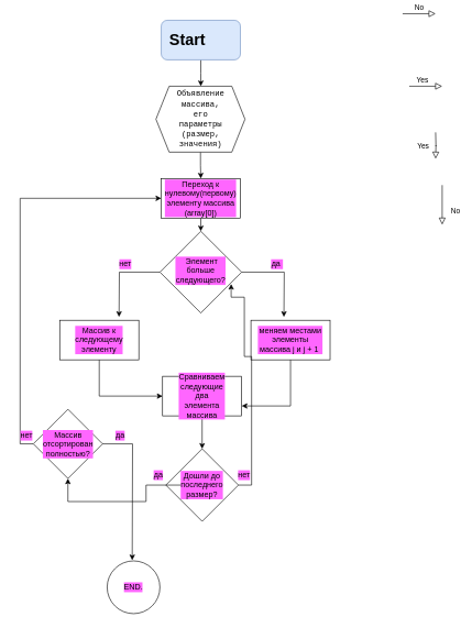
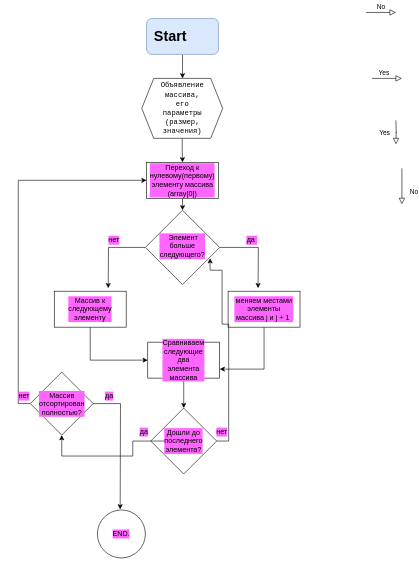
  <mxCell id="0" />
  <mxCell id="1" parent="0" />
  <mxCell id="2" value="Yes" style="rounded=0;html=1;jettySize=auto;orthogonalLoop=1;fontSize=11;endArrow=block;endFill=0;endSize=8;strokeWidth=1;shadow=0;labelBackgroundColor=none;edgeStyle=orthogonalEdgeStyle;" parent="1" edge="1"><mxGeometry y="20" relative="1" as="geometry"><mxPoint as="offset" /><mxPoint x="660" y="200" as="sourcePoint" /><mxPoint x="660" y="240" as="targetPoint" /></mxGeometry></mxCell>
  <mxCell id="3" value="No" style="edgeStyle=orthogonalEdgeStyle;rounded=0;html=1;jettySize=auto;orthogonalLoop=1;fontSize=11;endArrow=block;endFill=0;endSize=8;strokeWidth=1;shadow=0;labelBackgroundColor=none;" parent="1" edge="1"><mxGeometry y="10" relative="1" as="geometry"><mxPoint as="offset" /><mxPoint x="610" y="20" as="sourcePoint" /><mxPoint x="660" y="20" as="targetPoint" /></mxGeometry></mxCell>
  <mxCell id="4" value="No" style="rounded=0;html=1;jettySize=auto;orthogonalLoop=1;fontSize=11;endArrow=block;endFill=0;endSize=8;strokeWidth=1;shadow=0;labelBackgroundColor=none;edgeStyle=orthogonalEdgeStyle;" parent="1" edge="1"><mxGeometry x="0.333" y="20" relative="1" as="geometry"><mxPoint as="offset" /><mxPoint x="670" y="280" as="sourcePoint" /><mxPoint x="670" y="340" as="targetPoint" /></mxGeometry></mxCell>
  <mxCell id="5" value="Yes" style="edgeStyle=orthogonalEdgeStyle;rounded=0;html=1;jettySize=auto;orthogonalLoop=1;fontSize=11;endArrow=block;endFill=0;endSize=8;strokeWidth=1;shadow=0;labelBackgroundColor=none;" parent="1" edge="1"><mxGeometry x="-0.2" y="10" relative="1" as="geometry"><mxPoint as="offset" /><mxPoint x="620" y="130" as="sourcePoint" /><mxPoint x="670" y="130" as="targetPoint" /></mxGeometry></mxCell>
  <mxCell id="6" style="edgeStyle=orthogonalEdgeStyle;rounded=0;orthogonalLoop=1;jettySize=auto;html=1;exitX=0.5;exitY=1;exitDx=0;exitDy=0;fontFamily=Helvetica;" edge="1" parent="1" source="7"><mxGeometry relative="1" as="geometry"><mxPoint x="304" y="130" as="targetPoint" /></mxGeometry></mxCell>
  <mxCell id="7" value="" style="rounded=1;whiteSpace=wrap;html=1;fillColor=#dae8fc;strokeColor=#6c8ebf;fontFamily=Comic Sans MS;" vertex="1" parent="1"><mxGeometry x="244" y="30" width="120" height="60" as="geometry" /></mxCell>
  <mxCell id="8" value="&lt;h1&gt;Start&lt;/h1&gt;" style="text;html=1;strokeColor=none;fillColor=none;align=center;verticalAlign=middle;whiteSpace=wrap;rounded=0;fontFamily=Helvetica;" vertex="1" parent="1"><mxGeometry x="264" y="50" width="40" height="20" as="geometry" /></mxCell>
  <mxCell id="9" style="edgeStyle=orthogonalEdgeStyle;rounded=0;orthogonalLoop=1;jettySize=auto;html=1;exitX=0.5;exitY=1;exitDx=0;exitDy=0;entryX=0.5;entryY=0;entryDx=0;entryDy=0;fontFamily=Helvetica;" edge="1" parent="1" source="10" target="14"><mxGeometry relative="1" as="geometry" /></mxCell>
  <mxCell id="10" value="" style="shape=hexagon;perimeter=hexagonPerimeter2;whiteSpace=wrap;html=1;fixedSize=1;fontFamily=Comic Sans MS;labelBackgroundColor=#FFCCFF;" vertex="1" parent="1"><mxGeometry x="236" y="130" width="135" height="100" as="geometry" /></mxCell>
  <mxCell id="11" style="edgeStyle=orthogonalEdgeStyle;rounded=0;orthogonalLoop=1;jettySize=auto;html=1;exitX=0.5;exitY=1;exitDx=0;exitDy=0;fontFamily=Comic Sans MS;" edge="1" parent="1" source="8" target="8"><mxGeometry relative="1" as="geometry" /></mxCell>
  <mxCell id="12" value="&lt;font face=&quot;Courier New&quot;&gt;Объявление массива, его параметры (размер, значения)&lt;/font&gt;" style="text;html=1;strokeColor=none;fillColor=none;align=center;verticalAlign=middle;whiteSpace=wrap;rounded=0;fontFamily=Comic Sans MS;" vertex="1" parent="1"><mxGeometry x="284" y="170" width="40" height="20" as="geometry" /></mxCell>
  <mxCell id="13" style="edgeStyle=orthogonalEdgeStyle;rounded=0;orthogonalLoop=1;jettySize=auto;html=1;exitX=0.5;exitY=1;exitDx=0;exitDy=0;entryX=0.5;entryY=0;entryDx=0;entryDy=0;fontFamily=Helvetica;" edge="1" parent="1" source="14" target="18"><mxGeometry relative="1" as="geometry" /></mxCell>
  <mxCell id="14" value="" style="rounded=0;whiteSpace=wrap;html=1;labelBackgroundColor=#FF66FF;fontFamily=Helvetica;" vertex="1" parent="1"><mxGeometry x="244" y="270" width="120" height="60" as="geometry" /></mxCell>
  <mxCell id="15" value="Переход к нулевому(первому) элементу массива (array[0])" style="text;html=1;strokeColor=none;fillColor=none;align=center;verticalAlign=middle;whiteSpace=wrap;rounded=0;labelBackgroundColor=#FF66FF;fontFamily=Helvetica;" vertex="1" parent="1"><mxGeometry x="284" y="290" width="40" height="20" as="geometry" /></mxCell>
  <mxCell id="16" style="edgeStyle=orthogonalEdgeStyle;rounded=0;orthogonalLoop=1;jettySize=auto;html=1;exitX=1;exitY=0.5;exitDx=0;exitDy=0;fontFamily=Helvetica;" edge="1" parent="1" source="18"><mxGeometry relative="1" as="geometry"><mxPoint x="430" y="480" as="targetPoint" /></mxGeometry></mxCell>
  <mxCell id="17" style="edgeStyle=orthogonalEdgeStyle;rounded=0;orthogonalLoop=1;jettySize=auto;html=1;exitX=0;exitY=0.5;exitDx=0;exitDy=0;fontFamily=Helvetica;" edge="1" parent="1" source="18"><mxGeometry relative="1" as="geometry"><mxPoint x="180" y="480" as="targetPoint" /></mxGeometry></mxCell>
  <mxCell id="18" value="" style="rhombus;whiteSpace=wrap;html=1;labelBackgroundColor=#FF66FF;fontFamily=Helvetica;" vertex="1" parent="1"><mxGeometry x="242" y="350" width="124" height="124" as="geometry" /></mxCell>
  <mxCell id="19" value="&amp;nbsp;Элемент больше следующего?" style="text;html=1;strokeColor=none;fillColor=none;align=center;verticalAlign=middle;whiteSpace=wrap;rounded=0;labelBackgroundColor=#FF66FF;fontFamily=Helvetica;" vertex="1" parent="1"><mxGeometry x="284" y="400" width="40" height="20" as="geometry" /></mxCell>
  <mxCell id="20" value="да&amp;nbsp;" style="text;html=1;strokeColor=none;fillColor=none;align=center;verticalAlign=middle;whiteSpace=wrap;rounded=0;labelBackgroundColor=#FF66FF;fontFamily=Helvetica;" vertex="1" parent="1"><mxGeometry x="400" y="390" width="40" height="20" as="geometry" /></mxCell>
  <mxCell id="21" value="нет" style="text;html=1;strokeColor=none;fillColor=none;align=center;verticalAlign=middle;whiteSpace=wrap;rounded=0;labelBackgroundColor=#FF66FF;fontFamily=Helvetica;" vertex="1" parent="1"><mxGeometry x="170" y="390" width="40" height="20" as="geometry" /></mxCell>
  <mxCell id="22" style="edgeStyle=orthogonalEdgeStyle;rounded=0;orthogonalLoop=1;jettySize=auto;html=1;exitX=0.5;exitY=1;exitDx=0;exitDy=0;entryX=0;entryY=0.5;entryDx=0;entryDy=0;fontFamily=Helvetica;" edge="1" parent="1" source="23" target="29"><mxGeometry relative="1" as="geometry" /></mxCell>
  <mxCell id="23" value="" style="rounded=0;whiteSpace=wrap;html=1;labelBackgroundColor=#FF66FF;fontFamily=Helvetica;" vertex="1" parent="1"><mxGeometry x="90" y="485" width="120" height="60" as="geometry" /></mxCell>
  <mxCell id="24" value="Массив к следующему элементу" style="text;html=1;strokeColor=none;fillColor=none;align=center;verticalAlign=middle;whiteSpace=wrap;rounded=0;labelBackgroundColor=#FF66FF;fontFamily=Helvetica;" vertex="1" parent="1"><mxGeometry x="130" y="505" width="40" height="20" as="geometry" /></mxCell>
  <mxCell id="25" style="edgeStyle=orthogonalEdgeStyle;rounded=0;orthogonalLoop=1;jettySize=auto;html=1;exitX=0.5;exitY=1;exitDx=0;exitDy=0;entryX=1;entryY=0.75;entryDx=0;entryDy=0;fontFamily=Helvetica;" edge="1" parent="1" source="26" target="29"><mxGeometry relative="1" as="geometry" /></mxCell>
  <mxCell id="26" value="" style="rounded=0;whiteSpace=wrap;html=1;labelBackgroundColor=#FF66FF;fontFamily=Helvetica;" vertex="1" parent="1"><mxGeometry x="380" y="485" width="120" height="60" as="geometry" /></mxCell>
  <mxCell id="27" value="меняем местами элементы массива j и j + 1&amp;nbsp;" style="text;html=1;strokeColor=none;fillColor=none;align=center;verticalAlign=middle;whiteSpace=wrap;rounded=0;labelBackgroundColor=#FF66FF;fontFamily=Helvetica;" vertex="1" parent="1"><mxGeometry x="390" y="505" width="100" height="20" as="geometry" /></mxCell>
  <mxCell id="28" style="edgeStyle=orthogonalEdgeStyle;rounded=0;orthogonalLoop=1;jettySize=auto;html=1;exitX=0.5;exitY=1;exitDx=0;exitDy=0;entryX=0.5;entryY=0;entryDx=0;entryDy=0;fontFamily=Helvetica;" edge="1" parent="1" source="29" target="33"><mxGeometry relative="1" as="geometry" /></mxCell>
  <mxCell id="29" value="" style="rounded=0;whiteSpace=wrap;html=1;labelBackgroundColor=#FF66FF;fontFamily=Helvetica;" vertex="1" parent="1"><mxGeometry x="246" y="570" width="120" height="60" as="geometry" /></mxCell>
  <mxCell id="30" style="edgeStyle=orthogonalEdgeStyle;rounded=0;orthogonalLoop=1;jettySize=auto;html=1;exitX=0.5;exitY=0;exitDx=0;exitDy=0;fontFamily=Helvetica;" edge="1" parent="1" source="31"><mxGeometry relative="1" as="geometry"><mxPoint x="320" y="600" as="targetPoint" /></mxGeometry></mxCell>
  <mxCell id="31" value="Сравниваем следующие два элемента массива" style="text;html=1;strokeColor=none;fillColor=none;align=center;verticalAlign=middle;whiteSpace=wrap;rounded=0;labelBackgroundColor=#FF66FF;fontFamily=Helvetica;" vertex="1" parent="1"><mxGeometry x="286" y="590" width="40" height="20" as="geometry" /></mxCell>
  <mxCell id="32" style="edgeStyle=orthogonalEdgeStyle;rounded=0;orthogonalLoop=1;jettySize=auto;html=1;exitX=1;exitY=0.5;exitDx=0;exitDy=0;fontFamily=Helvetica;entryX=0.871;entryY=0.645;entryDx=0;entryDy=0;entryPerimeter=0;" edge="1" parent="1" source="33" target="18"><mxGeometry relative="1" as="geometry"><mxPoint x="350" y="440" as="targetPoint" /><Array as="points"><mxPoint x="381" y="735" /><mxPoint x="381" y="540" /><mxPoint x="370" y="540" /><mxPoint x="370" y="450" /><mxPoint x="350" y="450" /></Array></mxGeometry></mxCell>
  <mxCell id="33" value="" style="rhombus;whiteSpace=wrap;html=1;labelBackgroundColor=#FF66FF;fontFamily=Helvetica;" vertex="1" parent="1"><mxGeometry x="251" y="680" width="110" height="110" as="geometry" /></mxCell>
  <mxCell id="34" style="edgeStyle=orthogonalEdgeStyle;rounded=0;orthogonalLoop=1;jettySize=auto;html=1;entryX=0.5;entryY=1;entryDx=0;entryDy=0;fontFamily=Helvetica;" edge="1" parent="1" source="35" target="40"><mxGeometry relative="1" as="geometry"><Array as="points"><mxPoint x="221" y="735" /><mxPoint x="221" y="760" /><mxPoint x="103" y="760" /></Array></mxGeometry></mxCell>
- <mxCell id="35" value="Дошли до последнего размер?" style="text;html=1;strokeColor=none;fillColor=none;align=center;verticalAlign=middle;whiteSpace=wrap;rounded=0;labelBackgroundColor=#FF66FF;fontFamily=Helvetica;" vertex="1" parent="1"><mxGeometry x="286" y="725" width="40" height="20" as="geometry" /></mxCell>
+ <mxCell id="35" value="Дошли до последнего элемента?" style="text;html=1;strokeColor=none;fillColor=none;align=center;verticalAlign=middle;whiteSpace=wrap;rounded=0;labelBackgroundColor=#FF66FF;fontFamily=Helvetica;" vertex="1" parent="1"><mxGeometry x="286" y="725" width="40" height="20" as="geometry" /></mxCell>
  <mxCell id="36" value="да" style="text;html=1;strokeColor=none;fillColor=none;align=center;verticalAlign=middle;whiteSpace=wrap;rounded=0;labelBackgroundColor=#FF66FF;fontFamily=Helvetica;" vertex="1" parent="1"><mxGeometry x="220" y="710" width="40" height="20" as="geometry" /></mxCell>
  <mxCell id="37" value="нет" style="text;html=1;strokeColor=none;fillColor=none;align=center;verticalAlign=middle;whiteSpace=wrap;rounded=0;labelBackgroundColor=#FF66FF;fontFamily=Helvetica;" vertex="1" parent="1"><mxGeometry x="350" y="710" width="40" height="20" as="geometry" /></mxCell>
  <mxCell id="38" style="edgeStyle=orthogonalEdgeStyle;rounded=0;orthogonalLoop=1;jettySize=auto;html=1;exitX=0;exitY=0.5;exitDx=0;exitDy=0;entryX=0;entryY=0.5;entryDx=0;entryDy=0;fontFamily=Helvetica;" edge="1" parent="1" source="40" target="14"><mxGeometry relative="1" as="geometry" /></mxCell>
  <mxCell id="39" style="edgeStyle=orthogonalEdgeStyle;rounded=0;orthogonalLoop=1;jettySize=auto;html=1;exitX=1;exitY=0.5;exitDx=0;exitDy=0;fontFamily=Helvetica;" edge="1" parent="1" source="40"><mxGeometry relative="1" as="geometry"><mxPoint x="200" y="849" as="targetPoint" /></mxGeometry></mxCell>
  <mxCell id="40" value="" style="rhombus;whiteSpace=wrap;html=1;labelBackgroundColor=#FF66FF;fontFamily=Helvetica;" vertex="1" parent="1"><mxGeometry x="50" y="620" width="105" height="105" as="geometry" /></mxCell>
  <mxCell id="41" value="Массив отсортирован полностью?" style="text;html=1;strokeColor=none;fillColor=none;align=center;verticalAlign=middle;whiteSpace=wrap;rounded=0;labelBackgroundColor=#FF66FF;fontFamily=Helvetica;" vertex="1" parent="1"><mxGeometry x="82.5" y="662.5" width="40" height="20" as="geometry" /></mxCell>
  <mxCell id="42" value="" style="ellipse;whiteSpace=wrap;html=1;aspect=fixed;labelBackgroundColor=#FF66FF;fontFamily=Helvetica;" vertex="1" parent="1"><mxGeometry x="162" y="850" width="80" height="80" as="geometry" /></mxCell>
  <mxCell id="43" value="END." style="text;html=1;strokeColor=none;fillColor=none;align=center;verticalAlign=middle;whiteSpace=wrap;rounded=0;labelBackgroundColor=#FF66FF;fontFamily=Helvetica;" vertex="1" parent="1"><mxGeometry x="172" y="875" width="60" height="30" as="geometry" /></mxCell>
  <mxCell id="44" value="да" style="text;html=1;strokeColor=none;fillColor=none;align=center;verticalAlign=middle;whiteSpace=wrap;rounded=0;labelBackgroundColor=#FF66FF;fontFamily=Helvetica;" vertex="1" parent="1"><mxGeometry x="162" y="650" width="40" height="20" as="geometry" /></mxCell>
  <mxCell id="45" value="нет" style="text;html=1;strokeColor=none;fillColor=none;align=center;verticalAlign=middle;whiteSpace=wrap;rounded=0;labelBackgroundColor=#FF66FF;fontFamily=Helvetica;" vertex="1" parent="1"><mxGeometry x="20" y="650" width="40" height="20" as="geometry" /></mxCell>
